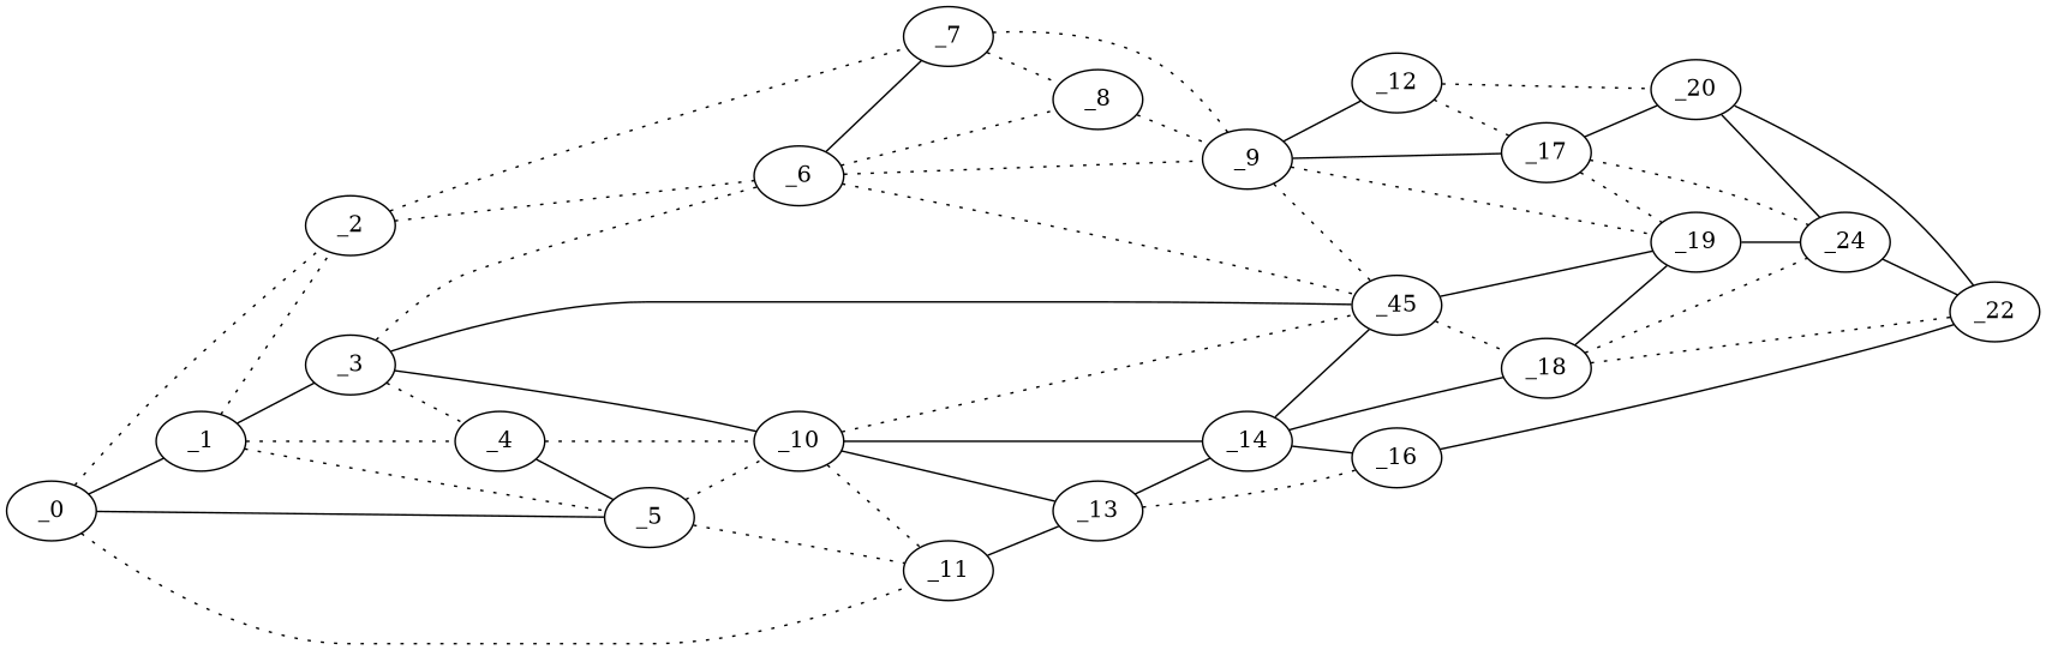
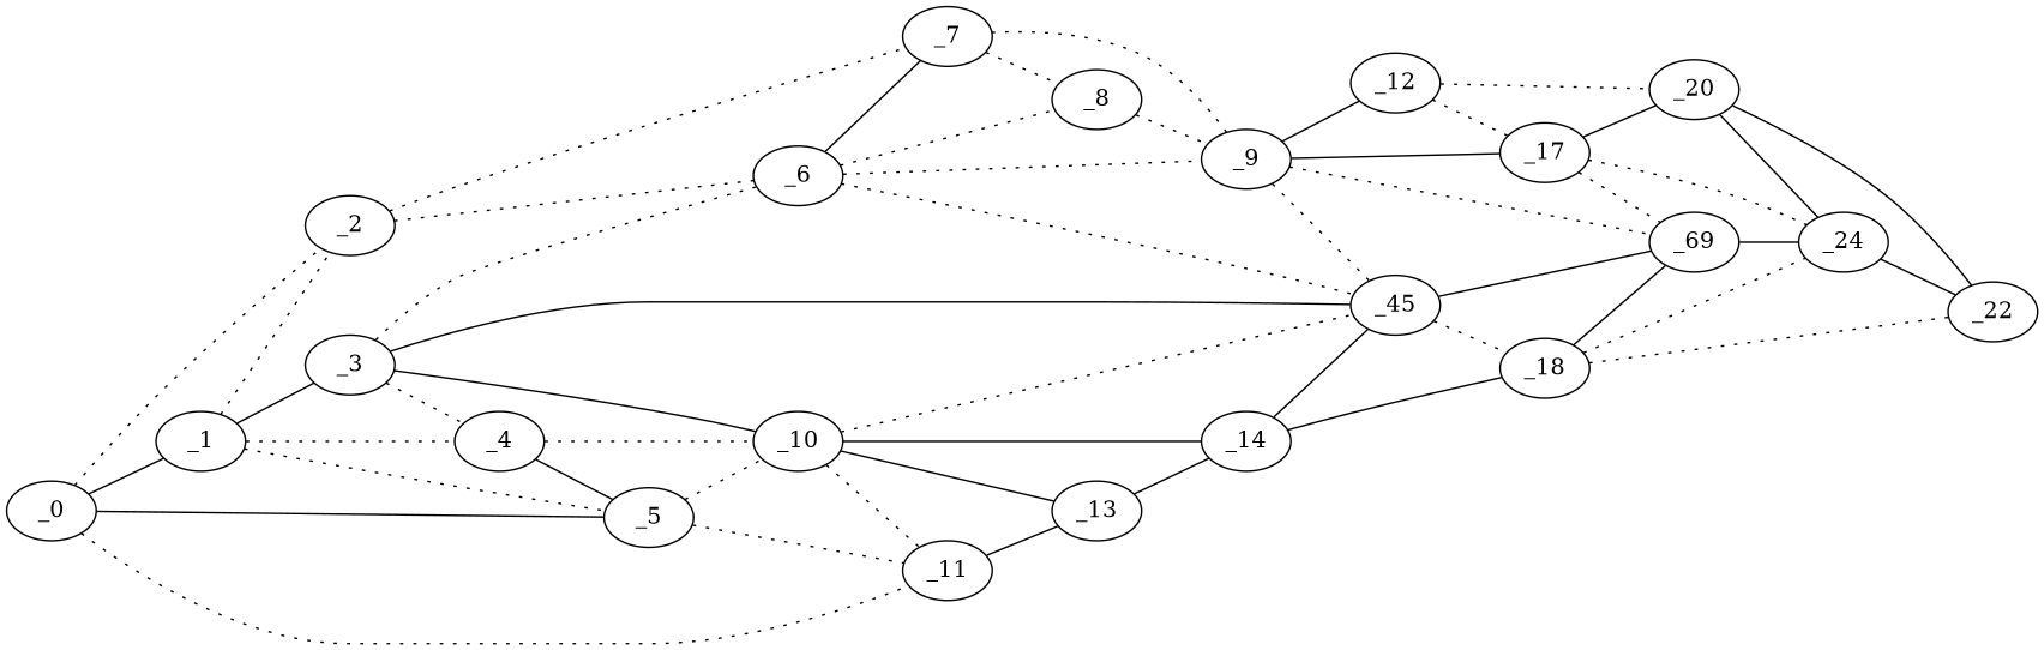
  graph {
    rankdir=LR
    node [x=36 y=104]
    edge [style=dotted valence=2]
    _0 [x=9 y=18]
    _1 [x=13 y=31]
    _2 [x=17 y=95]
    _5 [y=22]
    _11 [x=84 y=14]
    _3 [x=28 y=50]
    _4 [x=29 y=34]
    _6 [y=80]
    _7 [x=39 y=107]
    _10 [x=75 y=19]
    _13 [x=90 y=20]
    n12 [label=_45 x=96 y=45]
    _8 [x=55 y=106]
    _9 [x=69 y=110]
    _14 [x=91 y=30]
-   _16 [x=97 y=27]
-   _19 [x=110 y=74]
+   _19 [x=110 y=74 label=_69]
    _18 [x=100 y=35]
    _12 [x=84 y=111]
    _17 [x=98]
    n21 [label=_24 x=118 y=82]
    _22 [x=126 y=99]
    _20 [x=114]
    _0 -- _1 [style=solid]
    _0 -- _2 [valence=1]
    _0 -- _5 [style=solid valence=1]
    _0 -- _11 [valence=1]
    _1 -- _2
    _1 -- _5
    _1 -- _3 [style=solid]
    _1 -- _4 [valence=1]
    _2 -- _6
    _2 -- _7 [valence=1]
    _5 -- _11
    _5 -- _10
    _11 -- _13 [style=solid valence=1]
    _3 -- _4 [valence=1]
    _3 -- _6
    _3 -- _10 [style=solid]
    _3 -- n12 [style=solid]
    _4 -- _5 [style=solid]
    _4 -- _10
    _6 -- _7 [style=solid valence=1]
    _6 -- n12
    _6 -- _8 [valence=1]
    _6 -- _9
    _7 -- _8
    _7 -- _9 [valence=1]
    _10 -- _11 [valence=1]
    _10 -- _13 [style=solid valence=1]
    _10 -- n12 [valence=1]
    _10 -- _14 [style=solid]
    _13 -- _14 [style=solid]
-   _13 -- _16 [valence=1]
    n12 -- _19 [style=solid]
    n12 -- _18
    _8 -- _9
    _9 -- n12
    _9 -- _19
    _9 -- _12 [style=solid valence=1]
    _9 -- _17 [style=solid]
    _14 -- n12 [style=solid]
-   _14 -- _16 [style=solid valence=1]
    _14 -- _18 [style=solid]
-   _16 -- _22 [style=solid valence=1]
    _19 -- n21 [style=solid valence=1]
    _18 -- _19 [style=solid]
    _18 -- n21
    _18 -- _22
    _12 -- _17
    _12 -- _20 [valence=1]
    _17 -- _19
    _17 -- n21 [valence=1]
    _17 -- _20 [style=solid]
    n21 -- _22 [style=solid valence=1]
    _20 -- n21 [style=solid]
    _20 -- _22 [style=solid valence=1]
  }
